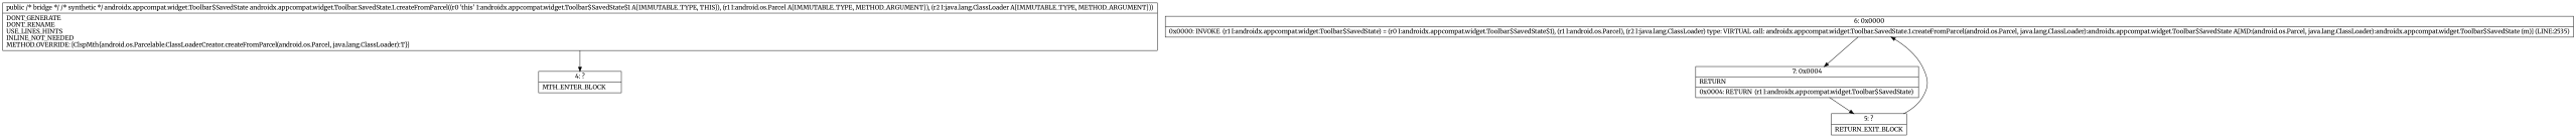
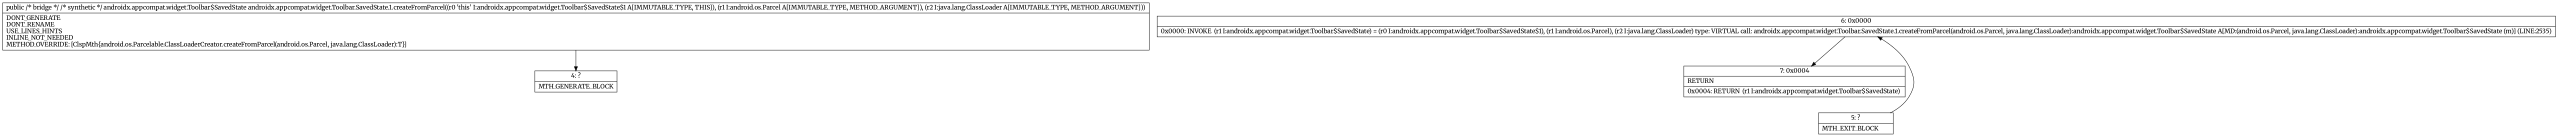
  digraph {
    fontname=Merriweather
    node [fontname=Merriweather shape=record]
    edge [fontname=Merriweather]
-   n1 [label="{4\:\ ?|MTH_ENTER_BLOCK\l}"]
+   n1 [label="{4\:\ ?|MTH_GENERATE_BLOCK\l}"]
    n2 [label="{6\:\ 0x0000|0x0000: INVOKE  (r1 I:androidx.appcompat.widget.Toolbar$SavedState) = (r0 I:androidx.appcompat.widget.Toolbar$SavedState$1), (r1 I:android.os.Parcel), (r2 I:java.lang.ClassLoader) type: VIRTUAL call: androidx.appcompat.widget.Toolbar.SavedState.1.createFromParcel(android.os.Parcel, java.lang.ClassLoader):androidx.appcompat.widget.Toolbar$SavedState A[MD:(android.os.Parcel, java.lang.ClassLoader):androidx.appcompat.widget.Toolbar$SavedState (m)] (LINE:2535)\l}"]
    n3 [label="{7\:\ 0x0004|RETURN\l|0x0004: RETURN  (r1 I:androidx.appcompat.widget.Toolbar$SavedState) \l}"]
-   n4 [label="{5\:\ ?|RETURN_EXIT_BLOCK\l}"]
+   n4 [label="{5\:\ ?|MTH_EXIT_BLOCK\l}"]
    n5 [label="{public \/* bridge *\/ \/* synthetic *\/ androidx.appcompat.widget.Toolbar$SavedState androidx.appcompat.widget.Toolbar.SavedState.1.createFromParcel((r0 'this' I:androidx.appcompat.widget.Toolbar$SavedState$1 A[IMMUTABLE_TYPE, THIS]), (r1 I:android.os.Parcel A[IMMUTABLE_TYPE, METHOD_ARGUMENT]), (r2 I:java.lang.ClassLoader A[IMMUTABLE_TYPE, METHOD_ARGUMENT]))  | DONT_GENERATE\lDONT_RENAME\lUSE_LINES_HINTS\lINLINE_NOT_NEEDED\lMETHOD_OVERRIDE: [ClspMth\{android.os.Parcelable.ClassLoaderCreator.createFromParcel(android.os.Parcel, java.lang.ClassLoader):T\}]\l}"]
    n2 -> n3
-   n3 -> n4
    n4 -> n2
    n5 -> n1
  }
